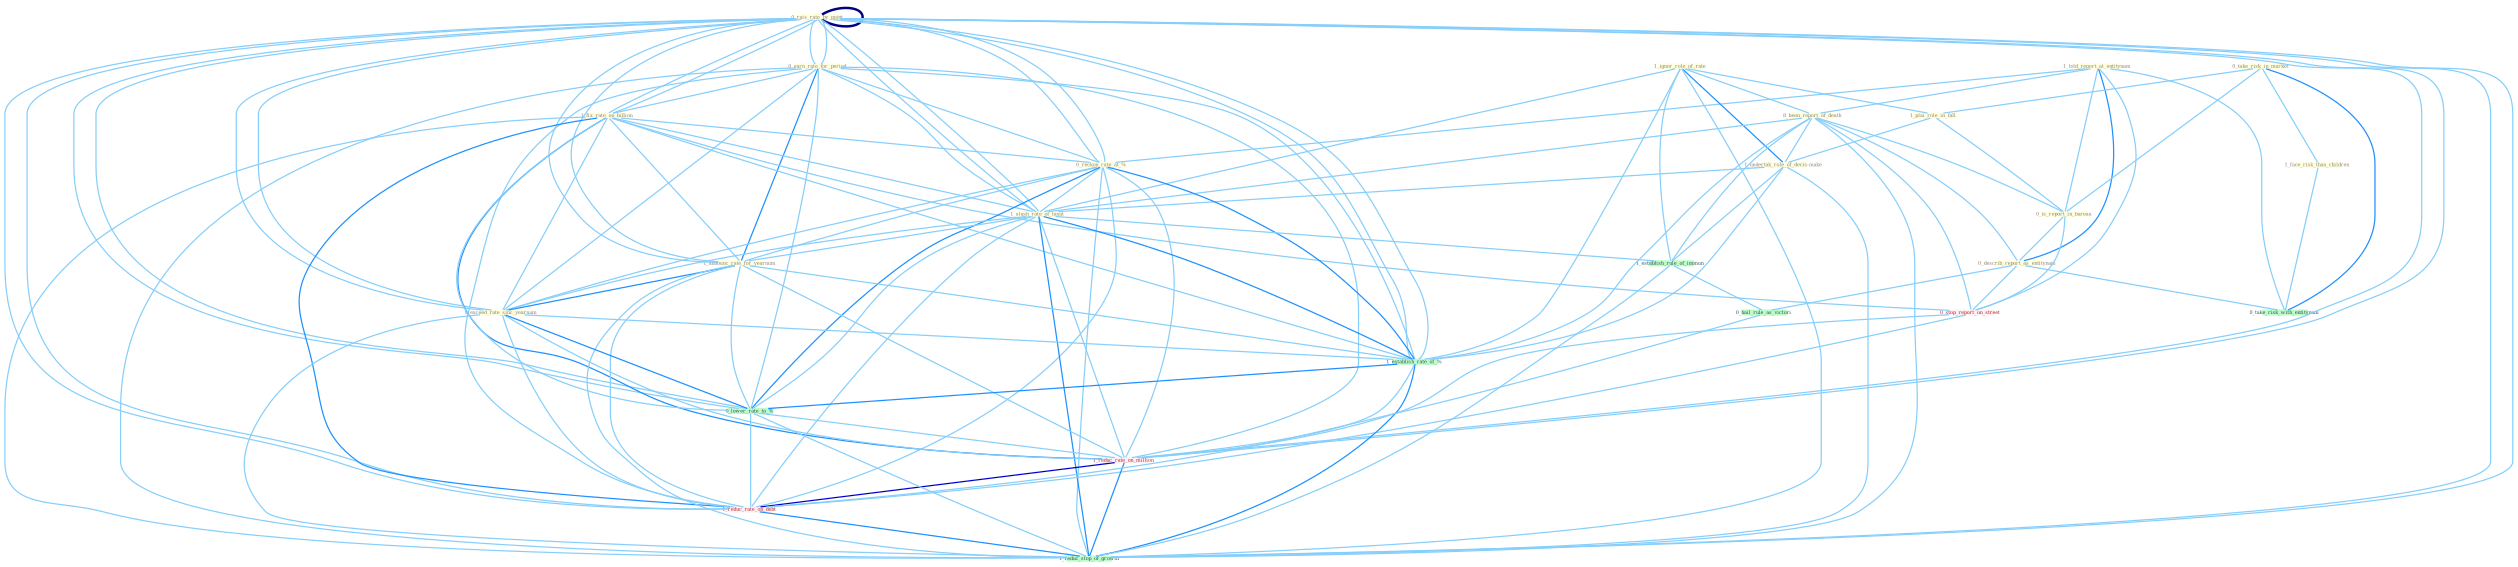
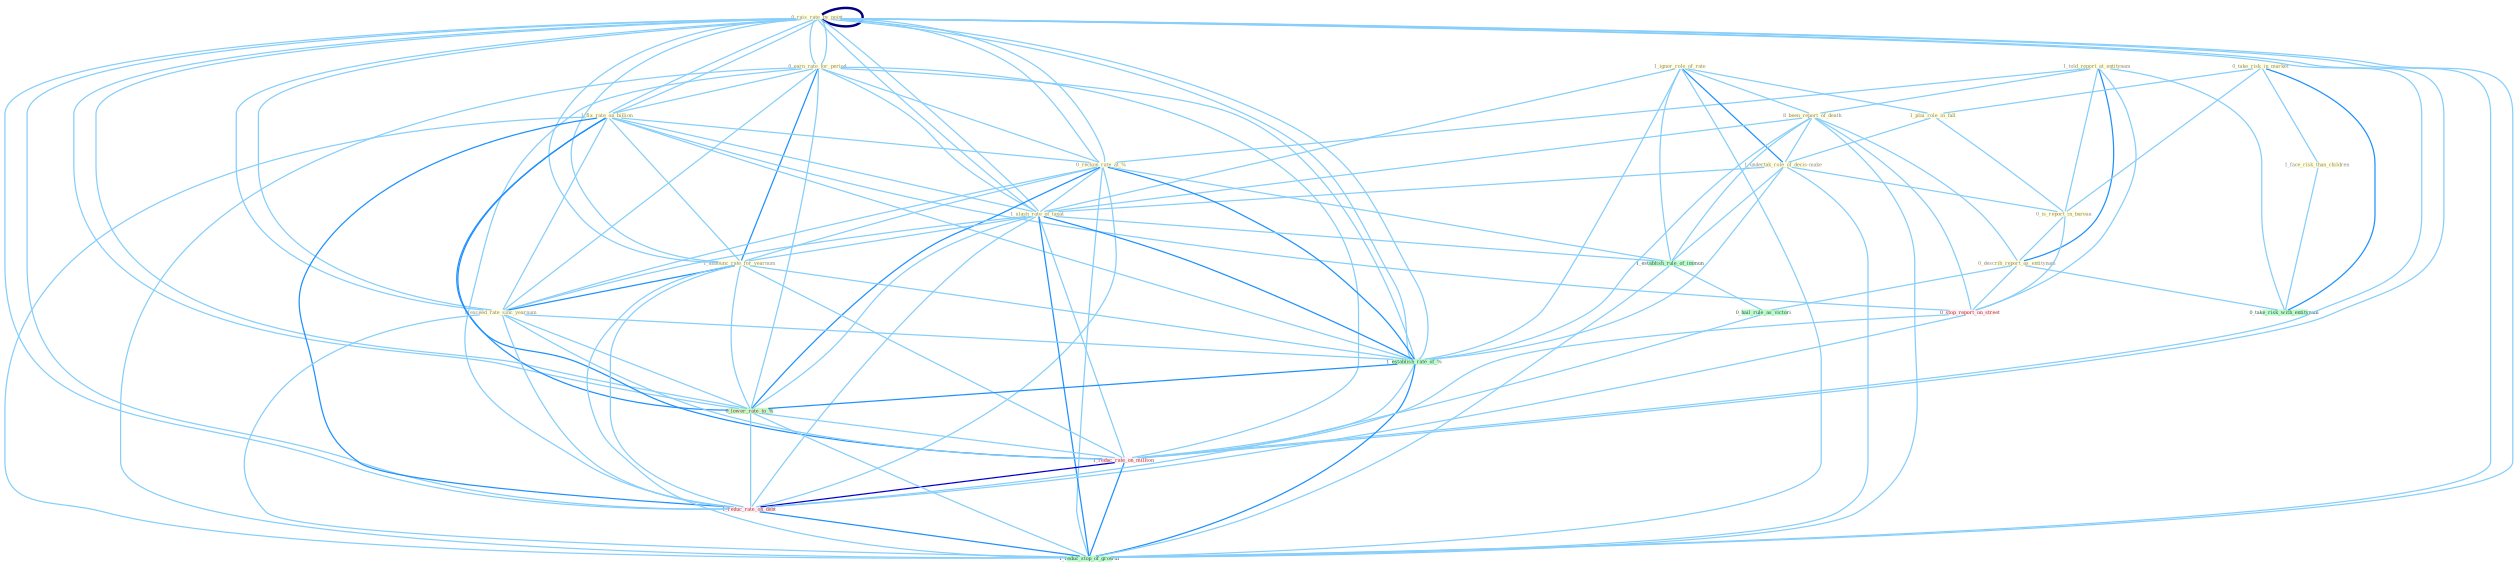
  graph {
    node [color="#ffffe0" fixedsize=true fontcolor="#8b7d6b" fontsize=4 shape=polygon style=filled]
    edge [color="#87cefa" w=1]
    "1_told_report_at_entitynam " [height=.06 width=.5]
    "1_ignor_role_of_rate " [height=.06 width=.5]
    "0_take_risk_in_market " [height=.06 width=.5]
    "0_rais_rate_by_point " [height=.06 width=.5]
    "1_plai_role_in_fall " [height=.06 width=.5]
    n6 [height=.06 label="8_been_report_of_death" width=.5]
    "0_is_report_in_bureau " [height=.06 width=.5]
    "1_face_risk_than_children " [height=.06 width=.5]
    "0_earn_rate_for_period " [height=.06 width=.5]
    "1_fix_rate_on_billion " [height=.06 width=.5]
    "1_undertak_role_of_decis-make " [height=.06 width=.5]
    "0_reckon_rate_at_% " [height=.06 width=.5]
    "1_slash_rate_of_taxat " [height=.06 width=.5]
    "0_describ_report_as_entitynam " [height=.06 width=.5]
    "1_announc_rate_for_yearnum " [height=.06 width=.5]
    "0_exceed_rate_sinc_yearnum " [height=.06 width=.5]
    "0_stop_report_on_street " [color="#fff0f5" fontcolor="#b22222" height=.06 width=.5]
    "1_reduc_rate_on_million " [color="#fff0f5" fontcolor="#b22222" height=.06 width=.5]
    "1_reduc_rate_on_debt " [color="#fff0f5" fontcolor="#b22222" height=.06 width=.5]
    "0_take_risk_with_entitynam " [color="#BDFCC9" fontcolor="#2f4f4f" height=.06 width=.5]
    "1_establish_rate_of_% " [color="#BDFCC9" fontcolor="#2f4f4f" height=.06 width=.5]
    "1_establish_rule_of_immun " [color="#BDFCC9" fontcolor="#2f4f4f" height=.06 width=.5]
    n23 [color="#BDFCC9" fontcolor="#2f4f4f" height=.06 label="1_reduc_stop_of_growth" width=.5]
-   "0_lower_rate_to_% " [color="#BDFCC9" fontcolor="#2f4f4f" height=.06 width=.5]
+   "0_lower_rate_to_% " [color="#BDFCC9" fontcolor="#b22222" height=.06 width=.5]
    "0_hail_rule_as_victori " [color="#BDFCC9" fontcolor="#2f4f4f" height=.06 width=.5]
    subgraph sub_1 {
      "1_told_report_at_entitynam "
      "1_ignor_role_of_rate "
      "0_take_risk_in_market "
      "0_rais_rate_by_point "
      "1_plai_role_in_fall "
      n6
      "0_is_report_in_bureau "
      "1_face_risk_than_children "
      "0_earn_rate_for_period "
      "1_fix_rate_on_billion "
      "1_undertak_role_of_decis-make "
      "0_reckon_rate_at_% "
      "1_slash_rate_of_taxat "
      "0_describ_report_as_entitynam "
      "1_announc_rate_for_yearnum "
      "0_exceed_rate_sinc_yearnum "
    }
    subgraph sub_2 {
      "0_stop_report_on_street "
      "1_reduc_rate_on_million "
      "1_reduc_rate_on_debt "
    }
    "1_told_report_at_entitynam " -- n6
    "1_told_report_at_entitynam " -- "0_is_report_in_bureau "
    "1_told_report_at_entitynam " -- "0_reckon_rate_at_% "
    "1_told_report_at_entitynam " -- "0_describ_report_as_entitynam " [color="#1e90ff" w=2]
    "1_told_report_at_entitynam " -- "0_stop_report_on_street "
    "1_told_report_at_entitynam " -- "0_take_risk_with_entitynam "
    "1_ignor_role_of_rate " -- "1_plai_role_in_fall "
    "1_ignor_role_of_rate " -- n6
    "1_ignor_role_of_rate " -- "1_undertak_role_of_decis-make " [color="#1e90ff" w=2]
    "1_ignor_role_of_rate " -- "1_slash_rate_of_taxat "
    "1_ignor_role_of_rate " -- "1_establish_rate_of_% "
    "1_ignor_role_of_rate " -- "1_establish_rule_of_immun "
    "1_ignor_role_of_rate " -- n23
    "0_take_risk_in_market " -- "1_plai_role_in_fall "
    "0_take_risk_in_market " -- "0_is_report_in_bureau "
    "0_take_risk_in_market " -- "1_face_risk_than_children "
    "0_take_risk_in_market " -- "0_take_risk_with_entitynam " [color="#1e90ff" w=2]
    "0_rais_rate_by_point " -- "0_rais_rate_by_point " [color="#000080" style=bold w=4]
    "0_rais_rate_by_point " -- "0_earn_rate_for_period "
    "0_rais_rate_by_point " -- "1_fix_rate_on_billion "
    "0_rais_rate_by_point " -- "1_fix_rate_on_billion "
    "0_rais_rate_by_point " -- "0_reckon_rate_at_% "
    "0_rais_rate_by_point " -- "0_reckon_rate_at_% "
    "0_rais_rate_by_point " -- "1_slash_rate_of_taxat "
    "0_rais_rate_by_point " -- "1_slash_rate_of_taxat "
    "0_rais_rate_by_point " -- "1_announc_rate_for_yearnum "
    "0_rais_rate_by_point " -- "1_announc_rate_for_yearnum "
    "0_rais_rate_by_point " -- "0_exceed_rate_sinc_yearnum "
    "0_rais_rate_by_point " -- "0_exceed_rate_sinc_yearnum "
    "0_rais_rate_by_point " -- "1_reduc_rate_on_million "
    "0_rais_rate_by_point " -- "1_reduc_rate_on_million "
    "0_rais_rate_by_point " -- "1_reduc_rate_on_debt "
    "0_rais_rate_by_point " -- "1_reduc_rate_on_debt "
    "0_rais_rate_by_point " -- "1_establish_rate_of_% "
    "0_rais_rate_by_point " -- "1_establish_rate_of_% "
    "0_rais_rate_by_point " -- n23
    "0_rais_rate_by_point " -- n23
    "0_rais_rate_by_point " -- "0_lower_rate_to_% "
    "0_rais_rate_by_point " -- "0_lower_rate_to_% "
    "1_plai_role_in_fall " -- "0_is_report_in_bureau "
    "1_plai_role_in_fall " -- "1_undertak_role_of_decis-make "
-   n6 -- "0_is_report_in_bureau "
+   "1_undertak_role_of_decis-make " -- "0_is_report_in_bureau "
    n6 -- "1_undertak_role_of_decis-make "
    n6 -- "1_slash_rate_of_taxat "
    n6 -- "0_describ_report_as_entitynam "
    n6 -- "0_stop_report_on_street "
    n6 -- "1_establish_rate_of_% "
    n6 -- "1_establish_rule_of_immun "
    n6 -- n23
    "0_is_report_in_bureau " -- "0_describ_report_as_entitynam "
    "0_is_report_in_bureau " -- "0_stop_report_on_street "
    "1_face_risk_than_children " -- "0_take_risk_with_entitynam "
    "0_earn_rate_for_period " -- "0_rais_rate_by_point "
    "0_earn_rate_for_period " -- "1_fix_rate_on_billion "
    "0_earn_rate_for_period " -- "0_reckon_rate_at_% "
    "0_earn_rate_for_period " -- "1_slash_rate_of_taxat "
    "0_earn_rate_for_period " -- "1_announc_rate_for_yearnum " [color="#1e90ff" w=2]
    "0_earn_rate_for_period " -- "0_exceed_rate_sinc_yearnum "
    "0_earn_rate_for_period " -- "1_reduc_rate_on_million "
    "0_earn_rate_for_period " -- "1_reduc_rate_on_debt "
    "0_earn_rate_for_period " -- "1_establish_rate_of_% "
    "0_earn_rate_for_period " -- n23
    "0_earn_rate_for_period " -- "0_lower_rate_to_% "
    "1_fix_rate_on_billion " -- "0_reckon_rate_at_% "
    "1_fix_rate_on_billion " -- "1_slash_rate_of_taxat "
    "1_fix_rate_on_billion " -- "1_announc_rate_for_yearnum "
    "1_fix_rate_on_billion " -- "0_exceed_rate_sinc_yearnum "
    "1_fix_rate_on_billion " -- "0_stop_report_on_street "
    "1_fix_rate_on_billion " -- "1_reduc_rate_on_million " [color="#1e90ff" w=2]
    "1_fix_rate_on_billion " -- "1_reduc_rate_on_debt " [color="#1e90ff" w=2]
    "1_fix_rate_on_billion " -- "1_establish_rate_of_% "
    "1_fix_rate_on_billion " -- n23
-   "1_fix_rate_on_billion " -- "0_lower_rate_to_% "
+   "1_fix_rate_on_billion " -- "0_lower_rate_to_% " [color="#1e90ff"]
    "1_undertak_role_of_decis-make " -- "1_slash_rate_of_taxat "
    "1_undertak_role_of_decis-make " -- "1_establish_rate_of_% "
    "1_undertak_role_of_decis-make " -- "1_establish_rule_of_immun "
    "1_undertak_role_of_decis-make " -- n23
    "0_reckon_rate_at_% " -- "1_slash_rate_of_taxat "
    "0_reckon_rate_at_% " -- "1_announc_rate_for_yearnum "
    "0_reckon_rate_at_% " -- "0_exceed_rate_sinc_yearnum "
-   "0_reckon_rate_at_% " -- "1_reduc_rate_on_million "
+   "0_reckon_rate_at_% " -- "1_establish_rule_of_immun "
    "0_reckon_rate_at_% " -- "1_reduc_rate_on_debt "
    "0_reckon_rate_at_% " -- "1_establish_rate_of_% " [color="#1e90ff" w=2]
    "0_reckon_rate_at_% " -- n23
    "0_reckon_rate_at_% " -- "0_lower_rate_to_% " [color="#1e90ff" w=2]
    "1_slash_rate_of_taxat " -- "1_announc_rate_for_yearnum "
    "1_slash_rate_of_taxat " -- "0_exceed_rate_sinc_yearnum "
    "1_slash_rate_of_taxat " -- "1_reduc_rate_on_million "
    "1_slash_rate_of_taxat " -- "1_reduc_rate_on_debt "
    "1_slash_rate_of_taxat " -- "1_establish_rate_of_% " [color="#1e90ff" w=2]
    "1_slash_rate_of_taxat " -- "1_establish_rule_of_immun "
    "1_slash_rate_of_taxat " -- n23 [color="#1e90ff" w=2]
    "1_slash_rate_of_taxat " -- "0_lower_rate_to_% "
    "0_describ_report_as_entitynam " -- "0_stop_report_on_street "
    "0_describ_report_as_entitynam " -- "0_take_risk_with_entitynam "
    "0_describ_report_as_entitynam " -- "0_hail_rule_as_victori "
    "1_announc_rate_for_yearnum " -- "0_exceed_rate_sinc_yearnum " [color="#1e90ff" w=2]
    "1_announc_rate_for_yearnum " -- "1_reduc_rate_on_million "
    "1_announc_rate_for_yearnum " -- "1_reduc_rate_on_debt "
    "1_announc_rate_for_yearnum " -- "1_establish_rate_of_% "
    "1_announc_rate_for_yearnum " -- n23
    "1_announc_rate_for_yearnum " -- "0_lower_rate_to_% "
    "0_exceed_rate_sinc_yearnum " -- "1_reduc_rate_on_million "
    "0_exceed_rate_sinc_yearnum " -- "1_reduc_rate_on_debt "
    "0_exceed_rate_sinc_yearnum " -- "1_establish_rate_of_% "
    "0_exceed_rate_sinc_yearnum " -- n23
-   "0_exceed_rate_sinc_yearnum " -- "0_lower_rate_to_% " [color="#1e90ff"]
+   "0_exceed_rate_sinc_yearnum " -- "0_lower_rate_to_% "
    "0_stop_report_on_street " -- "1_reduc_rate_on_million "
    "0_stop_report_on_street " -- "1_reduc_rate_on_debt "
    "1_reduc_rate_on_million " -- "1_reduc_rate_on_debt " [color="#0000cd" w=3]
    "1_reduc_rate_on_million " -- n23 [color="#1e90ff" w=2]
    "1_reduc_rate_on_debt " -- n23 [color="#1e90ff" w=2]
    "1_establish_rate_of_% " -- "1_reduc_rate_on_million "
    "1_establish_rate_of_% " -- n23 [color="#1e90ff" w=2]
    "1_establish_rate_of_% " -- "0_lower_rate_to_% " [color="#1e90ff" w=2]
    "1_establish_rule_of_immun " -- n23
    "1_establish_rule_of_immun " -- "0_hail_rule_as_victori "
    "0_lower_rate_to_% " -- "1_reduc_rate_on_million "
    "0_lower_rate_to_% " -- "1_reduc_rate_on_debt "
    "0_lower_rate_to_% " -- n23
    "0_hail_rule_as_victori " -- "1_reduc_rate_on_debt "
  }
